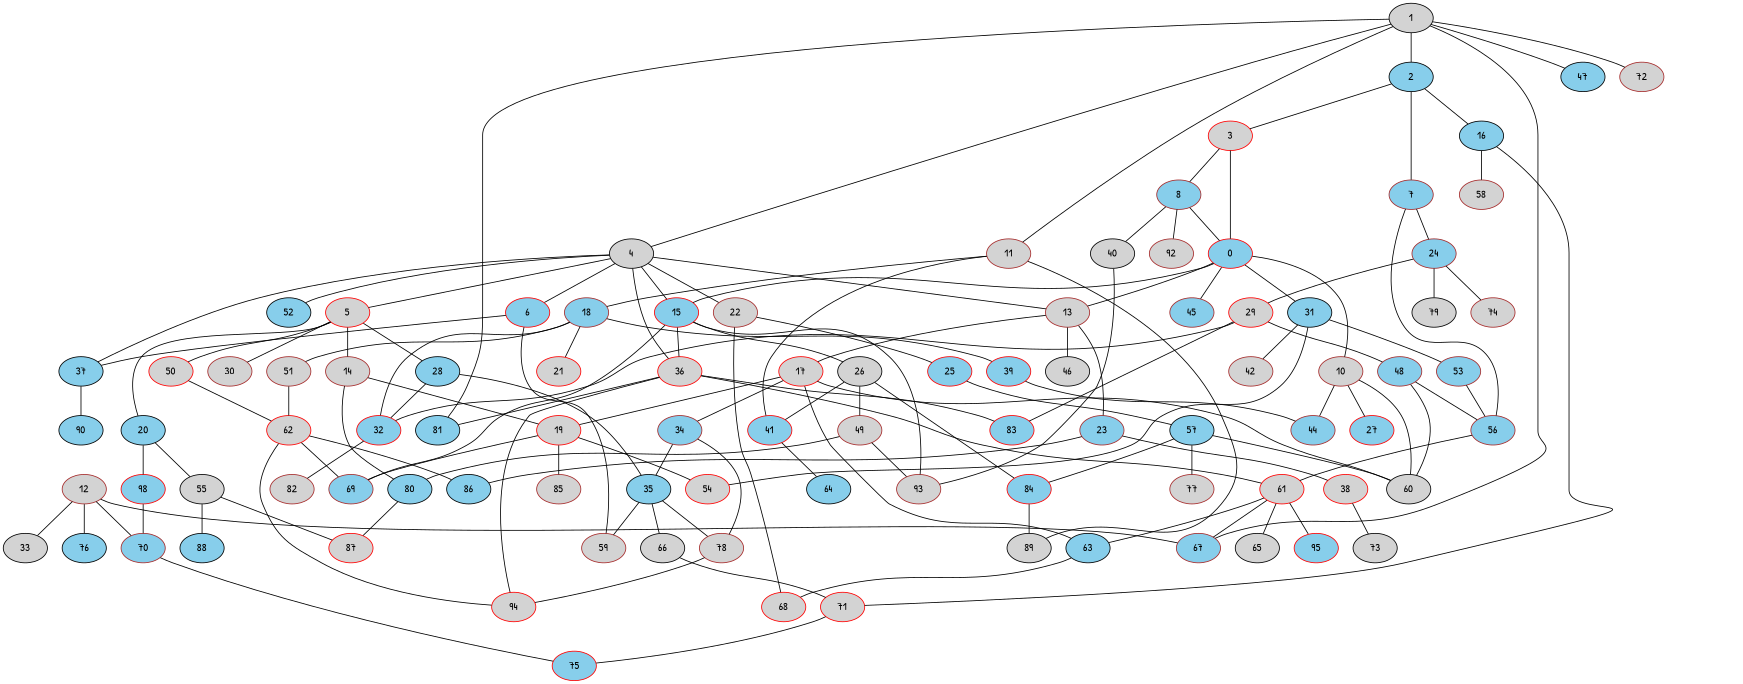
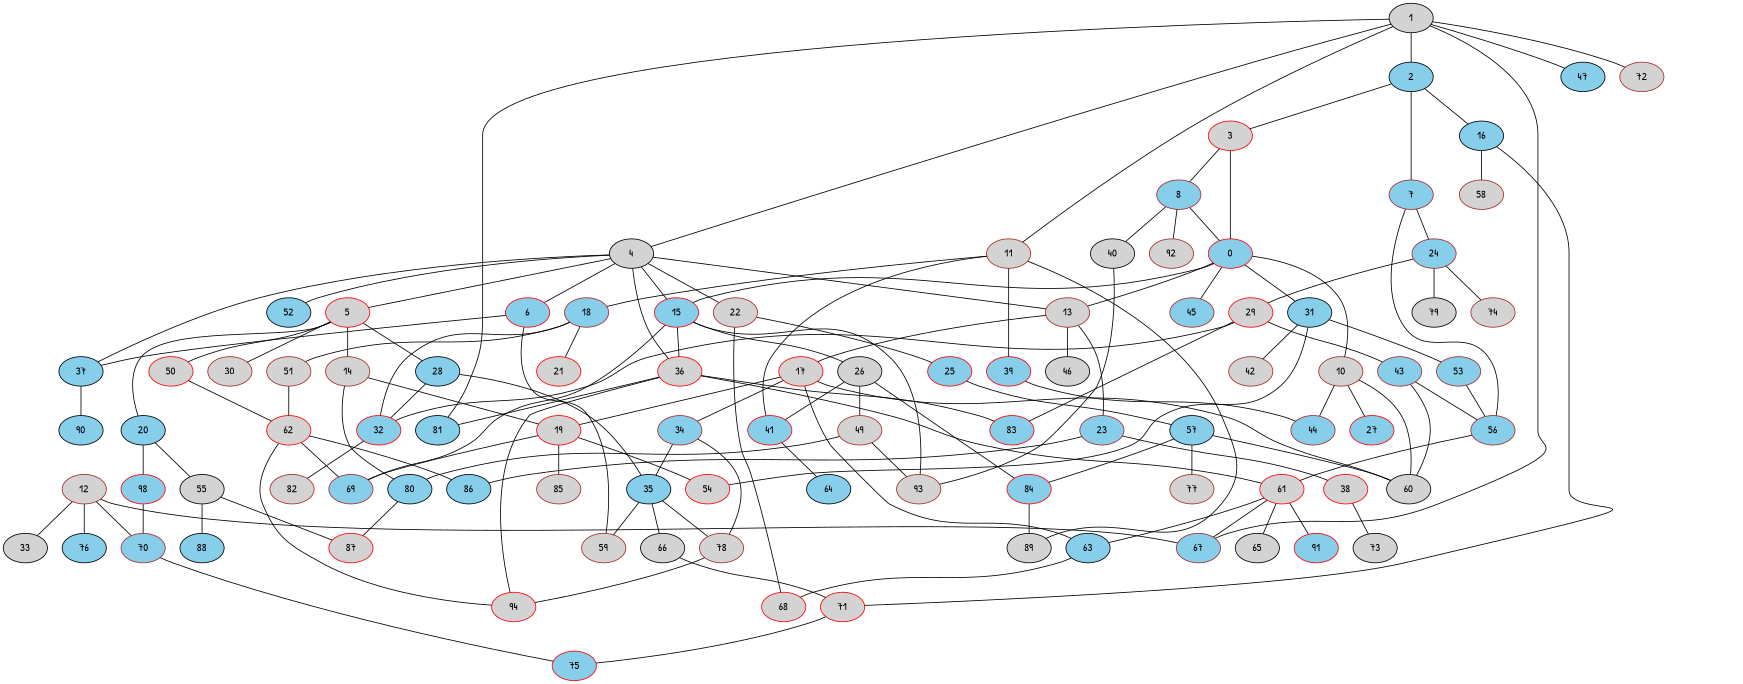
  graph {
    fontname="Patrick Hand"
    node [color=brown fillcolor=lightgrey fontname="Patrick Hand" style=filled]
    edge [fontname="Patrick Hand"]
    1 [color=black]
    2 [color=black fillcolor=skyblue]
    4 [color=black]
    11
    47 [color=black fillcolor=skyblue]
    72
    81 [color=black fillcolor=skyblue]
    67 [fillcolor=skyblue]
    3 [color=red]
    7 [fillcolor=skyblue]
    16 [color=black fillcolor=skyblue]
    5 [color=red]
    6 [color=red fillcolor=skyblue]
    13
    15 [color=red fillcolor=skyblue]
    22
    36 [color=red]
    52 [color=black fillcolor=skyblue]
    37 [color=black fillcolor=skyblue]
    18 [fillcolor=skyblue]
    39 [color=red fillcolor=skyblue]
    41 [color=red fillcolor=skyblue]
    89 [color=black]
    33 [color=black]
    12
    70 [fillcolor=skyblue]
    76 [color=black fillcolor=skyblue]
    8 [fillcolor=skyblue]
    n29 [color=red fillcolor=skyblue label=0]
    24 [fillcolor=skyblue]
    56 [fillcolor=skyblue]
    58
    71 [color=red]
    40 [color=black]
    92
    10
    31 [color=black fillcolor=skyblue]
    45 [fillcolor=skyblue]
    14
    20 [color=black fillcolor=skyblue]
    28 [color=black fillcolor=skyblue]
    30
    50 [color=red]
    59
    17 [color=red]
    23 [fillcolor=skyblue]
    46 [color=black]
    26 [color=black]
    69 [fillcolor=skyblue]
    93
    25 [color=red fillcolor=skyblue]
    68 [color=red]
    61 [color=red]
    83 [color=red fillcolor=skyblue]
    94 [color=red]
    90 [color=black fillcolor=skyblue]
    19 [color=red]
    80 [color=black fillcolor=skyblue]
    n59 [color=red fillcolor=skyblue label=98]
    55 [color=black]
    32 [color=red fillcolor=skyblue]
    35 [color=black fillcolor=skyblue]
    62 [color=red]
    29 [color=red]
    74
    79 [color=black]
    27 [color=red fillcolor=skyblue]
    44 [fillcolor=skyblue]
    60 [color=black]
    54 [color=red]
    42
    53 [fillcolor=skyblue]
    21 [color=red]
    51
    64 [color=black fillcolor=skyblue]
    75 [color=red fillcolor=skyblue]
    34 [fillcolor=skyblue]
    63 [color=black fillcolor=skyblue]
    38 [color=red]
    86 [color=black fillcolor=skyblue]
    85
    87 [color=red]
    49
    84 [color=red fillcolor=skyblue]
    78
    82
    88 [color=black fillcolor=skyblue]
    57 [color=black fillcolor=skyblue]
    73 [color=black]
-   43 [fillcolor=skyblue label=48]
+   43 [fillcolor=skyblue]
    77
    66 [color=black]
    65 [color=black]
-   91 [color=red fillcolor=skyblue label=95]
+   91 [color=red fillcolor=skyblue]
    1 -- 2
    1 -- 4
    1 -- 11
    1 -- 47
    1 -- 72
    1 -- 81
    1 -- 67
    2 -- 3
    2 -- 7
    2 -- 16
    4 -- 5
    4 -- 6
    4 -- 13
    4 -- 15
    4 -- 22
    4 -- 36
    4 -- 52
    4 -- 37
    11 -- 18
-   18 -- 39
+   11 -- 39
    11 -- 41
    11 -- 89
    3 -- 8
    3 -- n29
    7 -- 24
    7 -- 56
    16 -- 58
    16 -- 71
    5 -- 14
    5 -- 20
    5 -- 28
    5 -- 30
    5 -- 50
    6 -- 37
    6 -- 59
    13 -- 17
    13 -- 23
    13 -- 46
    15 -- 36
    15 -- 26
    15 -- 69
    15 -- 93
    22 -- 25
    22 -- 68
    36 -- 81
    36 -- 61
    36 -- 83
    36 -- 94
    37 -- 90
    18 -- 32
    18 -- 21
    18 -- 51
    39 -- 44
    41 -- 64
    12 -- 67
    12 -- 33
    12 -- 70
    12 -- 76
    70 -- 75
    8 -- n29
    8 -- 40
    8 -- 92
    n29 -- 13
    n29 -- 15
    n29 -- 10
    n29 -- 31
    n29 -- 45
    24 -- 29
    24 -- 74
    24 -- 79
    56 -- 61
    71 -- 75
    40 -- 93
    10 -- 27
    10 -- 44
    10 -- 60
    31 -- 54
    31 -- 42
    31 -- 53
    14 -- 19
    14 -- 80
    20 -- n59
    20 -- 55
    28 -- 32
    28 -- 35
    50 -- 62
    17 -- 19
    17 -- 60
    17 -- 34
    17 -- 63
    23 -- 38
    23 -- 86
    26 -- 41
    26 -- 49
    26 -- 84
    25 -- 57
    61 -- 67
    61 -- 63
    61 -- 65
    61 -- 91
    19 -- 69
    19 -- 54
    19 -- 85
    80 -- 87
    n59 -- 70
    55 -- 87
    55 -- 88
    32 -- 82
    35 -- 59
    35 -- 78
    35 -- 66
    62 -- 69
    62 -- 94
    62 -- 86
    29 -- 83
    29 -- 32
    29 -- 43
    53 -- 56
    51 -- 62
    34 -- 35
    34 -- 78
    63 -- 68
    38 -- 73
    49 -- 93
    49 -- 80
    84 -- 89
    78 -- 94
    57 -- 60
    57 -- 84
    57 -- 77
    43 -- 56
    43 -- 60
    66 -- 71
  }
